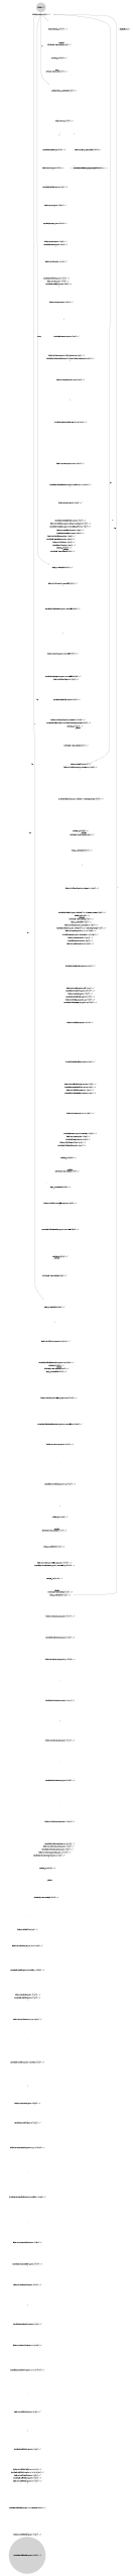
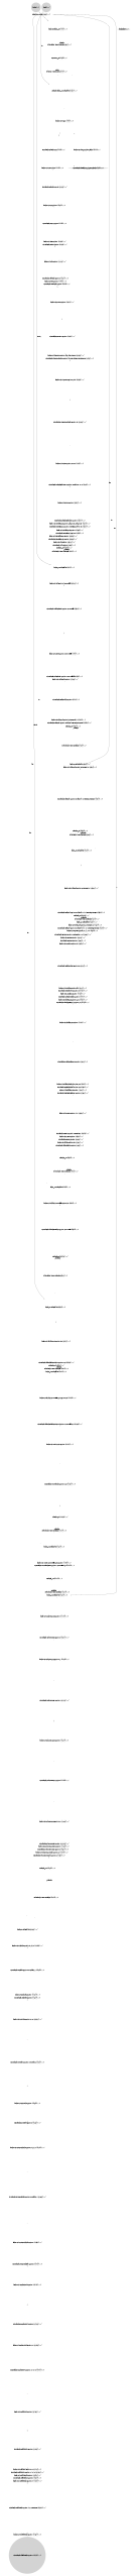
  digraph {
    node [fillcolor=white shape=ellipse style=filled]
    edge [style=solid]
    n1 [label="namespaces.run(split(\"set-offload-deletion-lag myprop/clust/ns1 -l 1d\"))@@@151@@@['1', '1', '0']"]
    n2 [label="verify(mockNamespaces).setOffloadDeleteLag(\"myprop/clust/ns1\",24 * 60 * 60,TimeUnit.SECONDS)@@@152@@@['1', '1', '0']" shape=circle]
    n3 [label="namespaces.run(split(\"clear-offload-deletion-lag myprop/clust/ns1\"))@@@153@@@['1', '1', '0']"]
    n4 [label="verify(mockNamespaces).revokePermissionsOnNamespace(\"myprop/clust/ns1\",\"role1\")@@@26@@@['1', '1', '0']" shape=circle]
    n5 [label="namespaces.run(split(\"set-clusters myprop/clust/ns1 -c use,usw,usc\"))@@@27@@@['1', '1', '0']" shape=circle]
    n6 [label="verify(mockNamespaces).setNamespaceReplicationClusters(\"myprop/clust/ns1\",Sets.newHashSet(\"use\",\"usw\",\"usc\"))@@@28@@@['1', '1', '0']"]
    n7 [label="namespaces.run(split(\"clear-backlog myprop/clust/ns1 -force\"))@@@87@@@['1', '1', '0']"]
    n8 [label="verify(mockNamespaces).clearNamespaceBacklog(\"myprop/clust/ns1\")@@@88@@@['1', '1', '0']"]
    n9 [label="mockNamespaces = mock()@@@89@@@['1', '1', '0']" shape=circle]
    n10 [label="mockNamespaces = mock()@@@99@@@['1', '1', '0']"]
    n11 [label="when(admin.namespaces()).thenReturn(mockNamespaces)@@@100@@@['1', '1', '0']"]
    n12 [label="namespaces = new CmdNamespaces(admin)@@@101@@@['1', '1', '0']"]
    n13 [label="verify(mockNamespaces).setBacklogQuota(\"myprop/clust/ns1\",new BacklogQuota(10 * 1024,RetentionPolicy.producer_exception))@@@54@@@['1', '1', '0']" shape=circle]
    n14 [label="mockNamespaces = mock()@@@55@@@['1', '1', '0']"]
    n15 [label="when(admin.namespaces()).thenReturn(mockNamespaces)@@@56@@@['1', '1', '0']"]
    n16 [label="namespaces.run(split(\"get-subscribe-rate myprop/clust/ns1\"))@@@135@@@['1', '1', '0']" shape=circle]
    n17 [label="verify(mockNamespaces).getSubscribeRate(\"myprop/clust/ns1\")@@@136@@@['1', '1', '0']"]
    n18 [label="namespaces.run(split(\"set-subscription-dispatch-rate myprop/clust/ns1 -md -1 -bd -1 -dt 2\"))@@@137@@@['1', '1', '0']" shape=circle]
    n19 [label="verify(mockNamespaces).setSubscriptionDispatchRate(\"myprop/clust/ns1\",new DispatchRate(-1,-1,2))@@@138@@@['1', '1', '0']" shape=circle]
    n20 [label="namespaces.run(split(\"get-subscription-dispatch-rate myprop/clust/ns1\"))@@@139@@@['1', '1', '0']" shape=circle]
    n21 [label="namespaces.run(split(\"list-cluster myprop/clust\"))@@@11@@@['1', '1', '0']"]
    n22 [label="verify(mockNamespaces).getNamespaces(\"myprop\",\"clust\")@@@12@@@['1', '1', '0']" shape=circle]
    n23 [label="namespaces.run(split(\"topics myprop/clust/ns1\"))@@@13@@@['1', '1', '0']"]
    n24 [label="verify(mockNamespaces).getBookieAffinityGroup(\"myprop/clust/ns1\")@@@34@@@['1', '1', '0']"]
    n25 [label="namespaces.run(split(\"delete-bookie-affinity-group myprop/clust/ns1\"))@@@35@@@['0', '1', '0']"]
    n26 [label="namespaces.run(split(\"unload myprop/clust/ns1\"))@@@37@@@['1', '1', '0']"]
    n27 [label="verify(mockNamespaces).deleteBookieAffinityGroup(\"myprop/clust/ns1\")@@@36@@@['0', '1', '0']"]
    n28 [label="verify(mockNamespaces).unload(\"myprop/clust/ns1\")@@@38@@@['1', '1', '0']"]
    n29 [label="verify(mockNamespaces).getSubscriptionDispatchRate(\"myprop/clust/ns1\")@@@140@@@['1', '1', '0']"]
    n30 [label="verify(mockNamespaces).setMaxConsumersPerTopic(\"myprop/clust/ns1\",2)@@@121@@@['1', '1', '0']"]
    n31 [label="namespaces.run(split(\"get-max-consumers-per-subscription myprop/clust/ns1\"))@@@122@@@['1', '1', '0']"]
    n32 [label="verify(mockNamespaces).getMaxConsumersPerSubscription(\"myprop/clust/ns1\")@@@123@@@['1', '1', '0']"]
    n33 [label="namespaces.run(split(\"set-anti-affinity-group myprop/clust/ns1 -g group\"))@@@75@@@['1', '1', '0']"]
    n34 [label="verify(mockNamespaces).setNamespaceAntiAffinityGroup(\"myprop/clust/ns1\",\"group\")@@@76@@@['1', '1', '0']"]
    n35 [label="namespaces.run(split(\"get-anti-affinity-group myprop/clust/ns1\"))@@@77@@@['1', '1', '0']" shape=circle]
    n36 [label="verify(mockNamespaces).setNamespaceMessageTTL(\"myprop/clust/ns1\",300)@@@70@@@['1', '1', '0']" shape=circle]
    n37 [label="namespaces.run(split(\"set-deduplication myprop/clust/ns1 --enable\"))@@@71@@@['1', '1', '0']"]
    n38 [label="verify(mockNamespaces).setDeduplicationStatus(\"myprop/clust/ns1\",true)@@@72@@@['1', '1', '0']"]
    n39 [label="verify(mockNamespaces).unloadNamespaceBundle(\"myprop/clust/ns1\",\"0x80000000_0xffffffff\")@@@43@@@['1', '1', '0']" shape=circle]
    n40 [label="namespaces.run(split(\"split-bundle myprop/clust/ns1 -b 0x00000000_0xffffffff\"))@@@44@@@['1', '1', '0']" shape=circle]
    n41 [label="verify(mockNamespaces).splitNamespaceBundle(\"myprop/clust/ns1\",\"0x00000000_0xffffffff\",false)@@@45@@@['1', '1', '0']"]
    n42 [label="verify(mockNamespaces).getOffloadDeleteLagMs(\"myprop/clust/ns1\")@@@150@@@['1', '1', '0']"]
    n43 [label="mockNamespaces = mock()@@@126@@@['1', '1', '0']" shape=circle]
    n44 [label="when(admin.namespaces()).thenReturn(mockNamespaces)@@@127@@@['1', '1', '0']" shape=circle]
    n45 [label="namespaces = new CmdNamespaces(admin)@@@128@@@['1', '1', '0']" shape=circle]
    n46 [label="when(admin.namespaces()).thenReturn(mockNamespaces)@@@90@@@['1', '1', '0']"]
    n47 [label="namespaces = new CmdNamespaces(admin)@@@91@@@['1', '1', '0']" shape=circle]
    n48 [label="mockNamespaces = mock()@@@111@@@['1', '1', '0']" shape=circle]
    n49 [label="when(admin.namespaces()).thenReturn(mockNamespaces)@@@112@@@['1', '1', '0']"]
    n50 [label="namespaces = new CmdNamespaces(admin)@@@113@@@['1', '1', '0']"]
    n51 [label="verify(mockNamespaces).getNamespaceReplicationClusters(\"myprop/clust/ns1\")@@@30@@@['1', '1', '0']"]
    n52 [label="namespaces.run(split(\"set-bookie-affinity-group myprop/clust/ns1 --primary-group test1 --secondary-group test2\"))@@@31@@@['1', '1', '0']"]
    n53 [label="verify(mockNamespaces).setBookieAffinityGroup(\"myprop/clust/ns1\",new BookieAffinityGroupData(\"test1\",\"test2\"))@@@32@@@['1', '1', '0']"]
    n54 [label="namespaces.run(split(\"get-compaction-threshold myprop/clust/ns1\"))@@@141@@@['1', '1', '0']" shape=circle]
    n55 [label="verify(mockNamespaces).getCompactionThreshold(\"myprop/clust/ns1\")@@@142@@@['1', '1', '0']" shape=circle]
    n56 [label="namespaces = new CmdNamespaces(admin)@@@62@@@['1', '1', '0']"]
    n57 [label="namespaces.run(split(\"set-backlog-quota myprop/clust/ns1 -p producer_exception -l 10G\"))@@@63@@@['1', '1', '0']"]
    n58 [label="verify(mockNamespaces).setBacklogQuota(\"myprop/clust/ns1\",new BacklogQuota(10l * 1024 * 1024 * 1024,RetentionPolicy.producer_exception))@@@64@@@['1', '1', '0']"]
    n59 [label="namespaces.run(split(\"set-max-consumers-per-topic myprop/clust/ns1 -c 2\"))@@@120@@@['1', '1', '0']" shape=circle]
    n60 [label="namespaces.run(split(\"set-dispatch-rate myprop/clust/ns1 -md -1 -bd -1 -dt 2\"))@@@129@@@['1', '1', '0']"]
    n61 [label="verify(mockNamespaces).setDispatchRate(\"myprop/clust/ns1\",new DispatchRate(-1,-1,2))@@@130@@@['1', '1', '0']" shape=circle]
    n62 [label="namespaces.run(split(\"set-message-ttl myprop/clust/ns1 -ttl 300\"))@@@69@@@['1', '1', '0']"]
    n63 [label="verify(mockNamespaces).getMaxConsumersPerTopic(\"myprop/clust/ns1\")@@@119@@@['1', '1', '0']" shape=circle]
    n64 [label="when(admin.lookups()).thenReturn(mockLookup)@@@7@@@['1', '1', '0']"]
    n65 [label="CmdNamespaces namespaces = new CmdNamespaces(admin)@@@6@@@['1', '1', '1']" shape=circle]
    n66 [label="namespaces.run(split(\"create my-prop/my-cluster/my-namespace\"))@@@7@@@['0', '0', '1']"]
    n67 [label="namespaces.run(split(\"list myprop\"))@@@9@@@['1', '1', '0']" shape=circle]
    n68 [label="verify(mockNamespaces).getPermissions(\"myprop/clust/ns1\")@@@22@@@['1', '1', '0']" shape=circle]
    n69 [label="namespaces.run(split(\"grant-permission myprop/clust/ns1 --role role1 --actions produce,consume\"))@@@23@@@['1', '1', '0']"]
    n70 [label="verify(mockNamespaces).grantPermissionOnNamespace(\"myprop/clust/ns1\",\"role1\",EnumSet.of(AuthAction.produce,AuthAction.consume))@@@24@@@['1', '1', '0']"]
    n71 [fillcolor=lightgray label="verify(mockNamespaces).clearOffloadDeleteLag(\"myprop/clust/ns1\")@@@154@@@['1', '1', '0']" shape=circle]
    n72 [label="verify(mockNamespaces).setBacklogQuota(\"myprop/clust/ns1\",new BacklogQuota(10,RetentionPolicy.producer_request_hold))@@@49@@@['1', '1', '0']"]
    n73 [label="mockNamespaces = mock()@@@50@@@['1', '1', '0']"]
    n74 [label="when(admin.namespaces()).thenReturn(mockNamespaces)@@@51@@@['1', '1', '0']" shape=circle]
    n75 [label="verify(mockNamespaces).deleteNamespaceAntiAffinityGroup(\"myprop/clust/ns1\")@@@82@@@['1', '1', '0']"]
    n76 [label="namespaces.run(split(\"set-retention myprop/clust/ns1 -t 1h -s 1M\"))@@@83@@@['1', '1', '0']" shape=circle]
    n77 [label="verify(mockNamespaces).setRetention(\"myprop/clust/ns1\",new RetentionPolicies(60,1))@@@84@@@['1', '1', '0']"]
    n78 [label="namespaces = new CmdNamespaces(admin)@@@52@@@['1', '1', '0']"]
    n79 [label="namespaces.run(split(\"set-backlog-quota myprop/clust/ns1 -p producer_exception -l 10K\"))@@@53@@@['1', '1', '0']"]
    n80 [label="namespaces = new CmdNamespaces(admin)@@@57@@@['1', '1', '0']" shape=circle]
    n81 [label="namespaces.run(split(\"set-backlog-quota myprop/clust/ns1 -p producer_exception -l 10M\"))@@@58@@@['1', '1', '0']" shape=circle]
    n82 [label="namespaces.run(split(\"get-retention myprop/clust/ns1\"))@@@85@@@['1', '1', '0']"]
    n83 [label="verify(mockNamespaces).getRetention(\"myprop/clust/ns1\")@@@86@@@['1', '1', '0']"]
    n84 [label="Namespaces mockNamespaces = mock()@@@4@@@['1', '1', '1']" shape=circle]
    n85 [label="when(admin.namespaces()).thenReturn(mockNamespaces)@@@5@@@['1', '1', '1']"]
    n86 [label="Lookup mockLookup = mock()@@@6@@@['1', '1', '0']" shape=circle]
    n87 [label="mockNamespaces = mock()@@@94@@@['1', '1', '0']"]
    n88 [label="when(admin.namespaces()).thenReturn(mockNamespaces)@@@95@@@['1', '1', '0']" shape=circle]
    n89 [label="namespaces = new CmdNamespaces(admin)@@@96@@@['1', '1', '0']" shape=circle]
    n90 [label="namespaces.run(split(\"set-max-consumers-per-subscription myprop/clust/ns1 -c 3\"))@@@124@@@['1', '1', '0']"]
    n91 [label="verify(mockNamespaces).setMaxConsumersPerSubscription(\"myprop/clust/ns1\",3)@@@125@@@['1', '1', '0']"]
    n92 [label="namespaces.run(split(\"clear-backlog -b 0x80000000_0xffffffff myprop/clust/ns1 -force\"))@@@92@@@['1', '1', '0']"]
    n93 [label="namespaces.run(split(\"set-backlog-quota myprop/clust/ns1 -p producer_request_hold -l 10\"))@@@48@@@['1', '1', '0']"]
    n94 [label="namespaces.run(split(\"set-max-producers-per-topic myprop/clust/ns1 -p 1\"))@@@116@@@['1', '1', '0']" shape=circle]
    n95 [label="verify(mockNamespaces).setMaxProducersPerTopic(\"myprop/clust/ns1\",1)@@@117@@@['1', '1', '0']" shape=circle]
    n96 [label="namespaces.run(split(\"get-max-consumers-per-topic myprop/clust/ns1\"))@@@118@@@['1', '1', '0']" shape=circle]
    n97 [label="namespaces.run(split(\"create myprop/clust/ns1\"))@@@17@@@['1', '1', '0']" shape=circle]
    n98 [label="verify(mockNamespaces).createNamespace(\"myprop/clust/ns1\")@@@18@@@['1', '1', '0']"]
    n99 [label="namespaces.run(split(\"delete myprop/clust/ns1\"))@@@19@@@['1', '1', '0']"]
    n100 [label="verify(mockNamespaces).unsubscribeNamespace(\"myprop/clust/ns1\",\"my-sub\")@@@105@@@['1', '1', '0']" shape=circle]
    n101 [label="mockNamespaces = mock()@@@106@@@['1', '1', '0']" shape=circle]
    n102 [label="when(admin.namespaces()).thenReturn(mockNamespaces)@@@107@@@['1', '1', '0']"]
    n103 [label="namespaces.run(split(\"permissions myprop/clust/ns1\"))@@@21@@@['1', '1', '0']" shape=circle]
    n104 [label="namespaces.run(split(\"clear-backlog -b 0x80000000_0xffffffff -s my-sub myprop/clust/ns1 -force\"))@@@102@@@['1', '1', '0']" shape=circle]
    n105 [label="verify(mockNamespaces).clearNamespaceBundleBacklogForSubscription(\"myprop/clust/ns1\",\"0x80000000_0xffffffff\",\"my-sub\")@@@103@@@['1', '1', '0']"]
    n106 [label="namespaces.run(split(\"unsubscribe -s my-sub myprop/clust/ns1\"))@@@104@@@['1', '1', '0']" shape=circle]
    n107 [label="verify(mockNamespaces).deleteNamespace(\"myprop/clust/ns1\")@@@20@@@['1', '1', '0']"]
    n108 [label="namespaces.run(split(\"get-offload-deletion-lag myprop/clust/ns1\"))@@@149@@@['1', '1', '0']"]
    n109 [label="verify(mockNamespaces).getPolicies(\"myprop/clust/ns1\")@@@16@@@['1', '1', '0']"]
    n110 [label="namespaces.run(split(\"get-clusters myprop/clust/ns1\"))@@@29@@@['1', '1', '0']" shape=circle]
    n111 [label="when(admin.namespaces()).thenReturn(mockNamespaces)@@@61@@@['1', '1', '0']"]
    n112 [label="namespaces.run(split(\"clear-backlog -s my-sub myprop/clust/ns1 -force\"))@@@97@@@['1', '1', '0']" shape=circle]
    n113 [label="verify(mockNamespaces).setBacklogQuota(\"myprop/clust/ns1\",new BacklogQuota(10 * 1024 * 1024,RetentionPolicy.producer_exception))@@@59@@@['1', '1', '0']"]
    n114 [label="mockNamespaces = mock()@@@60@@@['1', '1', '0']"]
    n115 [fillcolor=lightgray label="verify(mockNamespaces).createNamespace(\"my-prop/my-cluster/my-namespace\")@@@8@@@['0', '0', '1']"]
    n116 [label="verify(mockNamespaces).getNamespaces(\"myprop\")@@@10@@@['1', '1', '0']" shape=circle]
    n117 [label="namespaces.run(split(\"revoke-permission myprop/clust/ns1 --role role1\"))@@@25@@@['1', '1', '0']" shape=circle]
    n118 [label="namespaces.run(split(\"set-persistence myprop/clust/ns1 -e 2 -w 1 -a 1 -r 100.0\"))@@@65@@@['1', '1', '0']"]
    n119 [label="verify(mockNamespaces).setPersistence(\"myprop/clust/ns1\",new PersistencePolicies(2,1,1,100.0d))@@@66@@@['1', '1', '0']"]
    n120 [label="namespaces.run(split(\"policies myprop/clust/ns1\"))@@@15@@@['1', '1', '0']"]
    n121 [label="namespaces.run(split(\"delete-anti-affinity-group myprop/clust/ns1 \"))@@@81@@@['1', '1', '0']"]
    n122 [label="verify(mockNamespaces).getPersistence(\"myprop/clust/ns1\")@@@68@@@['1', '1', '0']"]
    n123 [label="namespaces.run(split(\"get-max-producers-per-topic myprop/clust/ns1\"))@@@114@@@['1', '1', '0']" shape=circle]
    n124 [label="verify(mockNamespaces).getNamespaceAntiAffinityGroup(\"myprop/clust/ns1\")@@@78@@@['1', '1', '0']" shape=circle]
    n125 [label="PulsarAdmin admin = Mockito.mock()@@@3@@@['1', '1', '1']"]
    n126 [label="namespaces = new CmdNamespaces(admin)@@@41@@@['1', '1', '0']" shape=circle]
    n127 [label="namespaces = new CmdNamespaces(admin)@@@108@@@['1', '1', '0']" shape=circle]
    n128 [fillcolor=lightgray label="namespacesCreateV1['0', '0', '1']"]
    n129 [label="namespaces.run(split(\"unload myprop/clust/ns1 -b 0x80000000_0xffffffff\"))@@@42@@@['1', '1', '0']"]
    n130 [label="namespaces.run(split(\"unsubscribe -b 0x80000000_0xffffffff -s my-sub myprop/clust/ns1\"))@@@109@@@['1', '1', '0']"]
    n131 [label="namespaces.run(split(\"get-bookie-affinity-group myprop/clust/ns1\"))@@@33@@@['1', '1', '0']"]
    n132 [label="namespaces.run(split(\"get-anti-affinity-namespaces -p dummy -c cluster -g group\"))@@@79@@@['1', '1', '0']"]
    n133 [label="verify(mockNamespaces).getAntiAffinityNamespaces(\"dummy\",\"cluster\",\"group\")@@@80@@@['1', '1', '0']"]
    n134 [label="verify(mockNamespaces).unsubscribeNamespaceBundle(\"myprop/clust/ns1\",\"0x80000000_0xffffffff\",\"my-sub\")@@@110@@@['1', '1', '0']"]
    n135 [label="namespaces.run(split(\"get-message-ttl myprop/clust/ns1\"))@@@73@@@['1', '1', '0']"]
    n136 [label="verify(mockNamespaces).getNamespaceMessageTTL(\"myprop/clust/ns1\")@@@74@@@['1', '1', '0']"]
    n137 [label="namespaces.run(split(\"set-compaction-threshold myprop/clust/ns1 -t 1G\"))@@@143@@@['1', '1', '0']"]
    n138 [label="verify(mockNamespaces).setCompactionThreshold(\"myprop/clust/ns1\",1024 * 1024 * 1024)@@@144@@@['1', '1', '0']" shape=circle]
    n139 [label="namespaces.run(split(\"get-offload-threshold myprop/clust/ns1\"))@@@145@@@['1', '1', '0']" shape=circle]
    n140 [label="namespaces.run(split(\"set-subscribe-rate myprop/clust/ns1 -sr 2 -st 60\"))@@@133@@@['1', '1', '0']" shape=circle]
    n141 [label="verify(mockNamespaces).setSubscribeRate(\"myprop/clust/ns1\",new SubscribeRate(2,60))@@@134@@@['1', '1', '0']" shape=circle]
    n142 [label="namespaces.run(split(\"get-persistence myprop/clust/ns1\"))@@@67@@@['1', '1', '0']"]
    n143 [label="verify(mockNamespaces).getTopics(\"myprop/clust/ns1\")@@@14@@@['1', '1', '0']" shape=circle]
    n144 [label="verify(mockNamespaces).clearNamespaceBundleBacklog(\"myprop/clust/ns1\",\"0x80000000_0xffffffff\")@@@93@@@['1', '1', '0']" shape=circle]
    n145 [label="verify(mockNamespaces).getOffloadThreshold(\"myprop/clust/ns1\")@@@146@@@['1', '1', '0']" shape=circle]
    n146 [label="verify(mockNamespaces).clearNamespaceBacklogForSubscription(\"myprop/clust/ns1\",\"my-sub\")@@@98@@@['1', '1', '0']"]
    n147 [label="namespaces.run(split(\"get-backlog-quotas myprop/clust/ns1\"))@@@46@@@['1', '1', '0']"]
    n148 [label="verify(mockNamespaces).getBacklogQuotaMap(\"myprop/clust/ns1\")@@@47@@@['1', '1', '0']" shape=circle]
    n149 [fillcolor=lightgray label="namespaces['0', '1', '0']" shape=circle]
    n150 [label="namespaces.run(split(\"get-dispatch-rate myprop/clust/ns1\"))@@@131@@@['1', '1', '0']"]
    n151 [label="verify(mockNamespaces).getDispatchRate(\"myprop/clust/ns1\")@@@132@@@['1', '1', '0']"]
    n152 [label="verify(mockNamespaces).getMaxProducersPerTopic(\"myprop/clust/ns1\")@@@115@@@['1', '1', '0']"]
    n153 [label="mockNamespaces = mock()@@@39@@@['1', '1', '0']"]
    n154 [label="when(admin.namespaces()).thenReturn(mockNamespaces)@@@40@@@['1', '1', '0']"]
    n155 [label="verify(mockNamespaces).setOffloadThreshold(\"myprop/clust/ns1\",1024 * 1024 * 1024)@@@148@@@['1', '1', '0']"]
    n156 [label="namespaces.run(split(\"set-offload-threshold myprop/clust/ns1 -s 1G\"))@@@147@@@['1', '1', '0']"]
+   n157 [fillcolor=lightgray label="namespaces['1', '0', '0']" shape=circle]
    n1 -> n2 [style=bold]
    n2 -> n3 [style=bold]
    n3 -> n71 [style=dotted]
    n4 -> n5 [style=dotted]
    n5 -> n6
    n6 -> n110 [style=bold]
    n7 -> n8 [style=dotted]
    n8 -> n9 [style=dotted]
    n9 -> n46 [label=mockNamespaces style=dotted]
    n9 -> n46
    n10 -> n11 [label=mockNamespaces style=dotted]
    n10 -> n11 [style=dotted]
    n11 -> n12 [style=bold]
    n12 -> n104 [style=dotted]
    n13 -> n14 [style=dotted]
    n14 -> n15 [label=mockNamespaces style=bold]
    n14 -> n15 [style=bold]
    n15 -> n80 [style=dotted]
    n16 -> n17 [style=bold]
    n17 -> n18
    n18 -> n19
    n19 -> n20 [style=dotted]
    n20 -> n29 [style=dotted]
    n21 -> n22 [style=dotted]
    n22 -> n23
    n23 -> n143
    n24 -> n25
    n24 -> n26 [style=dotted]
    n25 -> n27
    n26 -> n28 [style=dotted]
    n27 -> n26 [style=bold]
    n28 -> n153 [style=bold]
    n29 -> n54 [style=bold]
    n30 -> n31 [style=dotted]
    n31 -> n32
    n32 -> n90 [style=bold]
    n33 -> n34 [style=dotted]
    n34 -> n35 [style=dotted]
    n35 -> n124
    n36 -> n37 [style=dotted]
    n37 -> n38
    n38 -> n135
    n39 -> n40 [style=bold]
    n40 -> n41
    n41 -> n147
    n42 -> n1
    n43 -> n44 [style=dotted]
    n43 -> n44 [label=mockNamespaces]
    n44 -> n45 [style=dotted]
    n45 -> n60 [style=dotted]
    n46 -> n47 [style=dotted]
    n47 -> n92 [style=dotted]
    n48 -> n49
    n48 -> n49 [label=mockNamespaces style=dotted]
    n49 -> n50
    n50 -> n123 [style=dotted]
    n51 -> n52 [style=bold]
    n52 -> n53
    n53 -> n131
    n54 -> n55 [style=bold]
    n55 -> n137
    n56 -> n57 [style=dotted]
    n57 -> n58 [style=bold]
    n58 -> n118 [style=bold]
    n59 -> n30 [style=dotted]
    n60 -> n61 [style=bold]
    n61 -> n150
    n62 -> n36
    n63 -> n59
    n64 -> n65
    n65 -> n66 [style=dotted]
    n65 -> n67 [style=dotted]
    n66 -> n115
    n67 -> n66 [label=0 style=dotted]
    n67 -> n116 [style=bold]
    n68 -> n69 [style=bold]
    n69 -> n70 [style=bold]
    n70 -> n117 [style=bold]
    n72 -> n73
    n73 -> n74 [style=dotted]
    n73 -> n74 [label=mockNamespaces]
    n74 -> n78 [style=dotted]
    n75 -> n76
    n76 -> n77
    n77 -> n82
    n78 -> n79 [style=dotted]
    n79 -> n13 [style=bold]
    n80 -> n81 [style=bold]
    n81 -> n113
    n82 -> n83
    n83 -> n7 [style=bold]
    n84 -> n85 [style=dotted]
    n84 -> n85 [label=mockNamespaces]
    n85 -> n65
    n85 -> n86
    n86 -> n64 [style=dotted]
    n86 -> n64 [label=mockLookup style=dotted]
    n87 -> n88 [label=mockNamespaces style=bold]
    n87 -> n88 [style=dotted]
    n88 -> n89
    n89 -> n112 [style=bold]
    n90 -> n91 [style=bold]
    n91 -> n43 [style=bold]
    n92 -> n144 [style=bold]
    n93 -> n72 [style=dotted]
    n94 -> n95
    n95 -> n96 [style=bold]
    n96 -> n63
    n97 -> n98 [style=dotted]
    n98 -> n99
    n99 -> n107 [style=dotted]
    n100 -> n101 [style=bold]
    n101 -> n102 [label=mockNamespaces]
    n101 -> n102 [style=dotted]
    n102 -> n127 [style=dotted]
    n103 -> n68 [style=bold]
    n104 -> n105 [style=dotted]
    n105 -> n106 [style=dotted]
    n106 -> n100 [style=dotted]
    n107 -> n103 [style=bold]
    n108 -> n42 [style=dotted]
    n109 -> n97 [style=bold]
    n110 -> n51 [style=bold]
    n111 -> n56 [style=bold]
    n112 -> n146
    n113 -> n114
    n114 -> n111 [label=mockNamespaces style=bold]
    n114 -> n111 [style=bold]
    n116 -> n21
    n116 -> n115 [label=0]
    n117 -> n4 [style=bold]
    n118 -> n119 [style=dotted]
    n119 -> n142
    n120 -> n109 [style=dotted]
    n121 -> n75
    n122 -> n62
    n123 -> n152
    n124 -> n132
    n125 -> n12 [label=admin]
    n125 -> n45 [label=admin]
    n125 -> n47 [label=admin]
    n125 -> n50 [label=admin style=bold]
    n125 -> n56 [label=admin style=dotted]
    n125 -> n65 [label=admin style=bold]
    n125 -> n78 [label=admin style=bold]
    n125 -> n80 [label=admin style=dotted]
    n125 -> n84 [style=bold]
-   n125 -> n89 [label=admin style=bold]
+   n125 -> n89 [label=mockLookup style=bold]
    n125 -> n126 [label=mockLookup style=bold]
    n125 -> n127 [label=admin]
    n125 -> n128 [style=dotted]
    n126 -> n129 [style=dotted]
    n127 -> n130
    n129 -> n39 [style=bold]
    n130 -> n134 [style=dotted]
    n131 -> n24
    n132 -> n133 [style=bold]
    n133 -> n121
    n134 -> n48
    n135 -> n136 [style=bold]
    n136 -> n33 [style=dotted]
    n137 -> n138
    n138 -> n139
    n139 -> n145 [style=bold]
    n140 -> n141 [style=dotted]
    n141 -> n16 [style=bold]
    n142 -> n122
    n143 -> n120 [style=dotted]
    n144 -> n87
    n145 -> n156 [style=bold]
    n146 -> n10 [style=dotted]
    n147 -> n148
    n148 -> n93 [style=dotted]
    n149 -> n125 [style=bold]
    n150 -> n151 [style=bold]
    n151 -> n140 [style=bold]
    n152 -> n94
    n153 -> n154 [style=bold]
    n153 -> n154 [label=mockNamespaces style=bold]
    n154 -> n126 [style=dotted]
    n155 -> n108 [style=dotted]
    n156 -> n155 [style=dotted]
+   n157 -> n125 [style=bold]
  }
